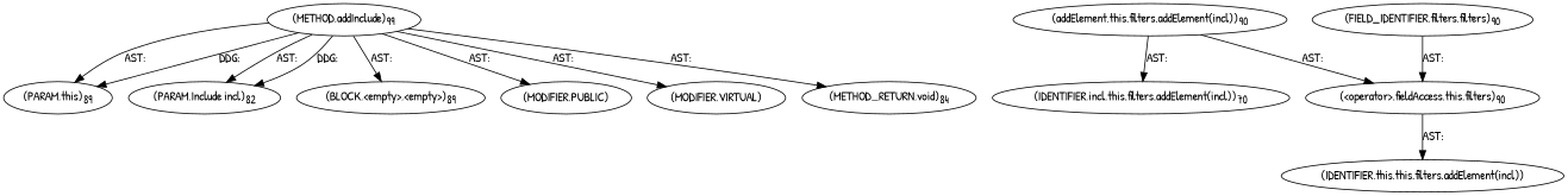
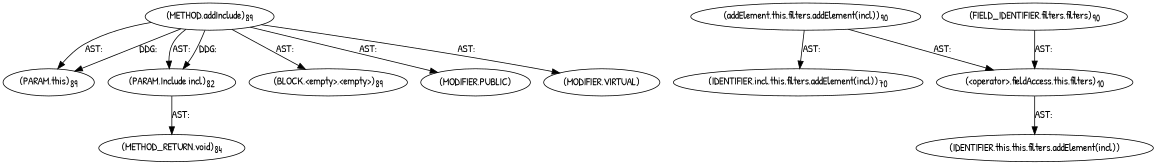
  digraph {
    fontname="Patrick Hand"
    node [fontname="Patrick Hand"]
    edge [fontname="Patrick Hand"]
-   n1 [label=<(METHOD,addInclude)<SUB>99</SUB>>]
+   n1 [label=<(METHOD,addInclude)<SUB>89</SUB>>]
    n2 [label=<(PARAM,this)<SUB>89</SUB>>]
    n3 [label=<(PARAM,Include incl)<SUB>82</SUB>>]
    n4 [label=<(BLOCK,&lt;empty&gt;,&lt;empty&gt;)<SUB>89</SUB>>]
    n5 [label=<(MODIFIER,PUBLIC)>]
    n6 [label=<(MODIFIER,VIRTUAL)>]
    n7 [label=<(METHOD_RETURN,void)<SUB>84</SUB>>]
    n8 [label=<(addElement,this.filters.addElement(incl))<SUB>90</SUB>>]
-   n9 [label=<(&lt;operator&gt;.fieldAccess,this.filters)<SUB>90</SUB>>]
+   n9 [label=<(&lt;operator&gt;.fieldAccess,this.filters)<SUB>10</SUB>>]
    n10 [label=<(IDENTIFIER,incl,this.filters.addElement(incl))<SUB>70</SUB>>]
    n11 [label=<(IDENTIFIER,this,this.filters.addElement(incl))>]
    n12 [label=<(FIELD_IDENTIFIER,filters,filters)<SUB>90</SUB>>]
    n1 -> n2 [label="AST: "]
    n1 -> n2 [label="DDG: "]
    n1 -> n3 [label="AST: "]
    n1 -> n3 [label="DDG: "]
    n1 -> n4 [label="AST: "]
    n1 -> n5 [label="AST: "]
    n1 -> n6 [label="AST: "]
-   n1 -> n7 [label="AST: "]
+   n3 -> n7 [label="AST: "]
    n8 -> n9 [label="AST: "]
    n8 -> n10 [label="AST: "]
    n9 -> n11 [label="AST: "]
    n12 -> n9 [label="AST: "]
  }
